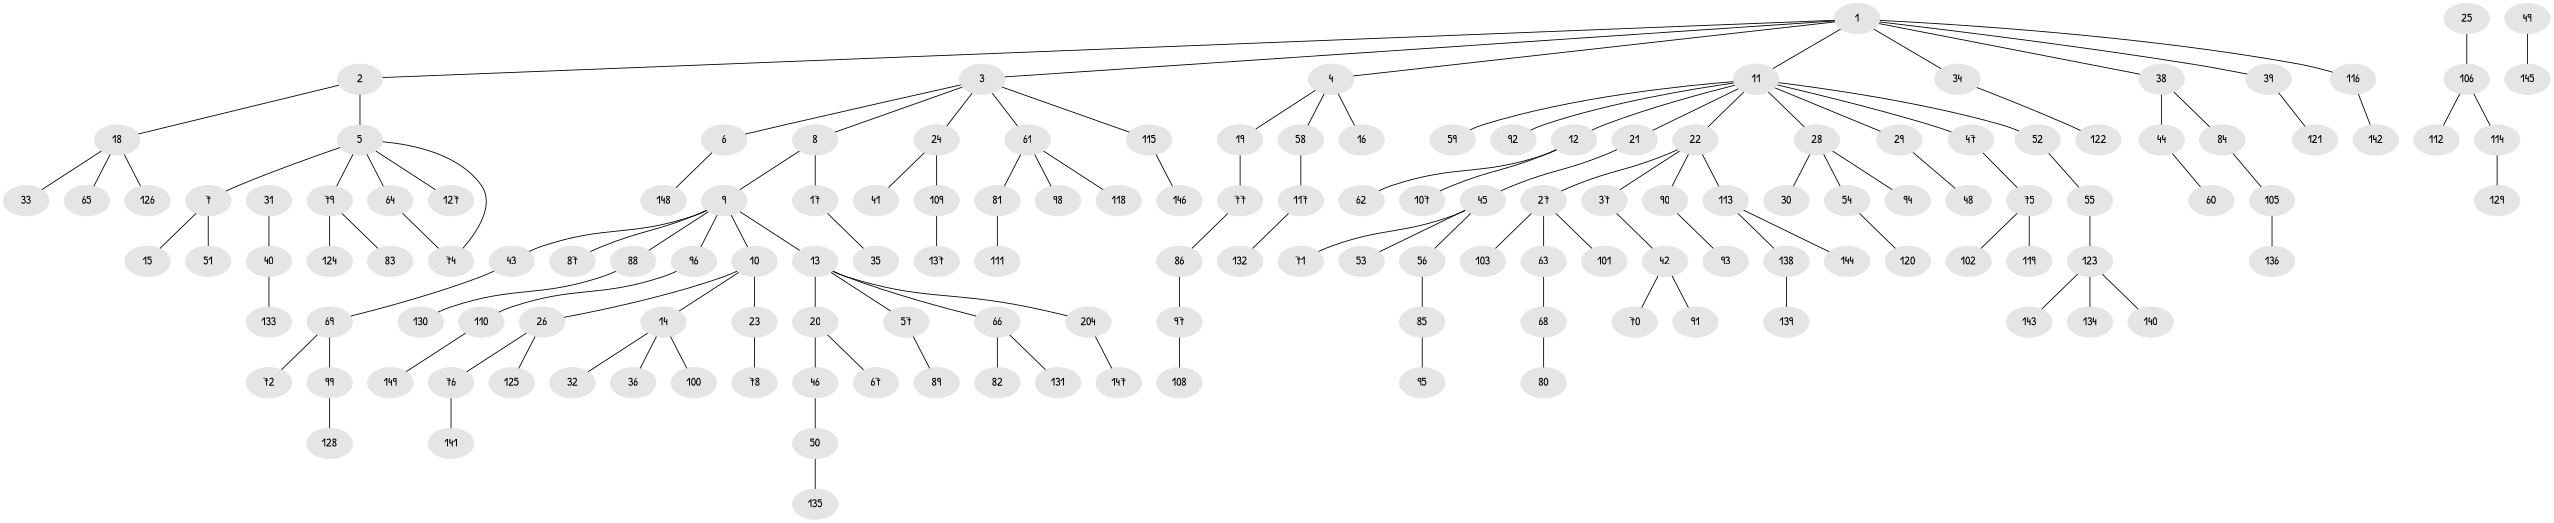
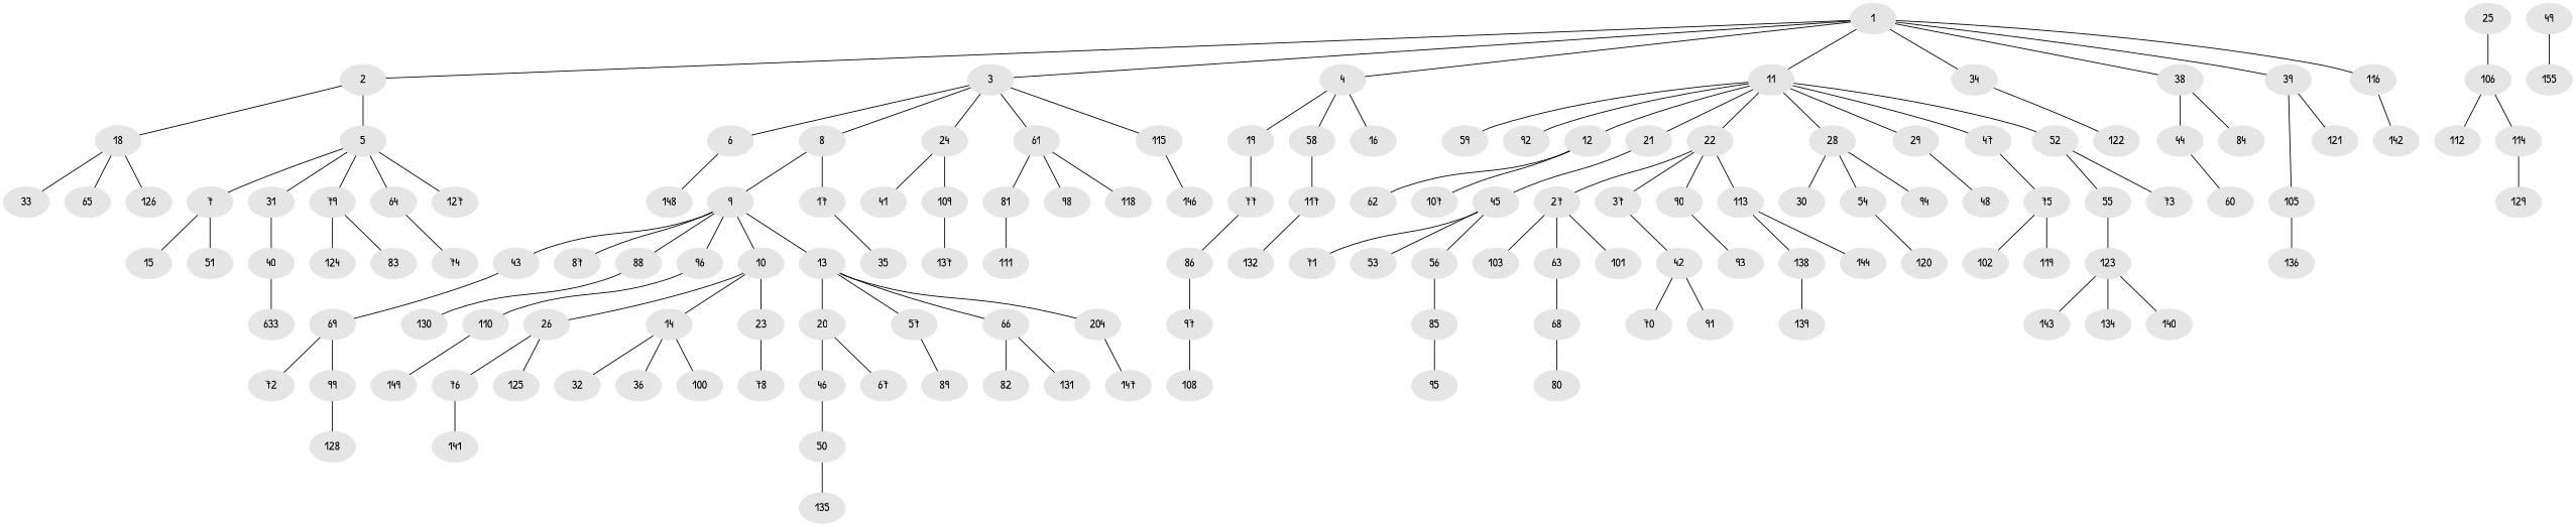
  graph {
    fontname="Patrick Hand"
    node [color=gray90 fontname="Patrick Hand" style=filled]
    edge [fontname="Patrick Hand"]
    1
    2
    3
    4
    11
    34
    38
    39
    116
    5
    18
    6
    8
    24
    61
    115
    16
    19
    58
    12
    21
    22
    28
    29
    47
    52
    59
    92
    122
    44
    84
    121
    142
    7
    31
    64
    79
    127
    33
    65
    126
    148
    9
    17
    41
    109
    25
    106
    81
    98
    118
    146
    77
    117
    15
    51
    40
    74
    83
    124
    49
-   145
+   145 [label=155]
    10
    13
    43
    87
    88
    96
    35
    14
    23
    26
    20
    57
    66
    n76 [label=204]
    69
    130
    110
    32
    36
    100
    78
    76
    125
    62
    107
    45
    27
    37
    90
    113
    30
    54
    94
    48
    75
    55
+   73
    46
    67
    89
    82
    131
    147
    86
    50
    53
    56
    71
    63
    101
    103
    42
    93
    138
    144
    137
    112
    114
    141
    68
    120
-   133
+   133 [label=633]
    70
    91
    60
    105
    72
    99
    85
    135
    102
    119
    123
    134
    140
    143
    95
    132
    111
    80
    128
    97
    136
    108
    149
    129
    139
    1 -- 2
    1 -- 3
    1 -- 4
    1 -- 11
    1 -- 34
    1 -- 38
    1 -- 39
    1 -- 116
    2 -- 5
    2 -- 18
    3 -- 6
    3 -- 8
    3 -- 24
    3 -- 61
    3 -- 115
    4 -- 16
    4 -- 19
    4 -- 58
    11 -- 12
    11 -- 21
    11 -- 22
    11 -- 28
    11 -- 29
    11 -- 47
    11 -- 52
    11 -- 59
    11 -- 92
    34 -- 122
    38 -- 44
    38 -- 84
    39 -- 121
    116 -- 142
    5 -- 7
-   5 -- 74
+   5 -- 31
    5 -- 64
    5 -- 79
    5 -- 127
    18 -- 33
    18 -- 65
    18 -- 126
    6 -- 148
    8 -- 9
    8 -- 17
    24 -- 41
    24 -- 109
    61 -- 81
    61 -- 98
    61 -- 118
    115 -- 146
    19 -- 77
    58 -- 117
    12 -- 62
    12 -- 107
    21 -- 45
    22 -- 27
    22 -- 37
    22 -- 90
    22 -- 113
    28 -- 30
    28 -- 54
    28 -- 94
    29 -- 48
    47 -- 75
    52 -- 55
+   52 -- 73
    44 -- 60
-   84 -- 105
+   39 -- 105
    7 -- 15
    7 -- 51
    31 -- 40
    64 -- 74
    79 -- 83
    79 -- 124
    9 -- 10
    9 -- 13
    9 -- 43
    9 -- 87
    9 -- 88
    9 -- 96
    17 -- 35
    109 -- 137
    25 -- 106
    106 -- 112
    106 -- 114
    81 -- 111
    77 -- 86
    117 -- 132
    40 -- 133
    49 -- 145
    10 -- 14
    10 -- 23
    10 -- 26
    13 -- 20
    13 -- 57
    13 -- 66
    13 -- n76
    43 -- 69
    88 -- 130
    96 -- 110
    14 -- 32
    14 -- 36
    14 -- 100
    23 -- 78
    26 -- 76
    26 -- 125
    20 -- 46
    20 -- 67
    57 -- 89
    66 -- 82
    66 -- 131
    n76 -- 147
    69 -- 72
    69 -- 99
    110 -- 149
    76 -- 141
    45 -- 53
    45 -- 56
    45 -- 71
    27 -- 63
    27 -- 101
    27 -- 103
    37 -- 42
    90 -- 93
    113 -- 138
    113 -- 144
    54 -- 120
    75 -- 102
    75 -- 119
    55 -- 123
    46 -- 50
    86 -- 97
    50 -- 135
    56 -- 85
    63 -- 68
    42 -- 70
    42 -- 91
    138 -- 139
    114 -- 129
    68 -- 80
    105 -- 136
    99 -- 128
    85 -- 95
    123 -- 134
    123 -- 140
    123 -- 143
    97 -- 108
  }
